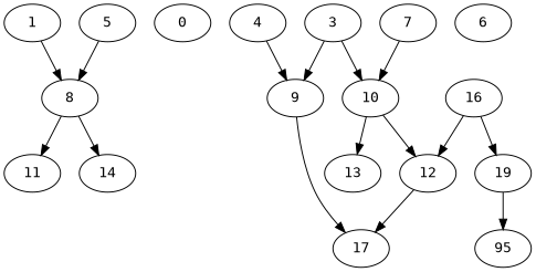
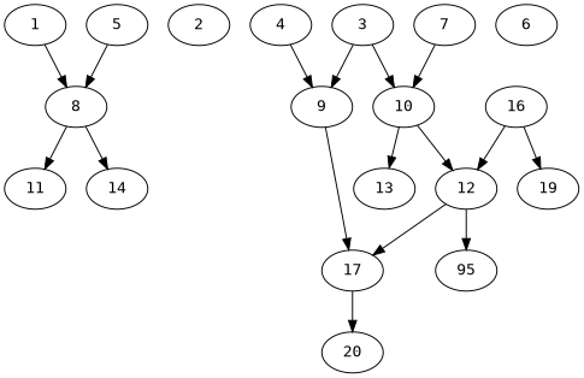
  digraph {
    fontname="DejaVu Sans Mono"
    node [alpha=0.06 fontname="DejaVu Sans Mono"]
    edge [fontname="DejaVu Sans Mono"]
    1 [alpha=0.04 expect_size=38370304]
    8 [expect_size=49947648]
    11 [alpha=0.11 expect_size=18880512]
    14 [alpha=0.15 expect_size=23413760]
-   2 [alpha=0.18 expect_size=8581120 label=0]
+   2 [alpha=0.18 expect_size=8581120]
    3 [alpha=0.19 expect_size=39975936]
    9 [alpha=0.00 expect_size=12728320]
    10 [alpha=0.01 expect_size=19809280]
    17 [alpha=0.12 expect_size=33600512]
    12 [alpha=0.00 expect_size=29433856]
    13 [alpha=0.15 expect_size=25179136]
    n12 [alpha=0.16 expect_size=36459520 label=95]
    4 [expect_size=41402368]
    5 [alpha=0.12 expect_size=49440768]
    6 [expect_size=37222400]
    7 [alpha=0.02 expect_size=29090816]
+   20 [alpha=0.18 expect_size=5787648]
    16 [alpha=0.15 expect_size=18419712]
    19 [alpha=0.12 expect_size=52041728]
    1 -> 8
    8 -> 11
    8 -> 14
    3 -> 9
    3 -> 10
    9 -> 17
    10 -> 12
    10 -> 13
+   17 -> 20
    12 -> 17
-   19 -> n12
+   12 -> n12
    4 -> 9
    5 -> 8
    7 -> 10
    16 -> 12
    16 -> 19
  }
